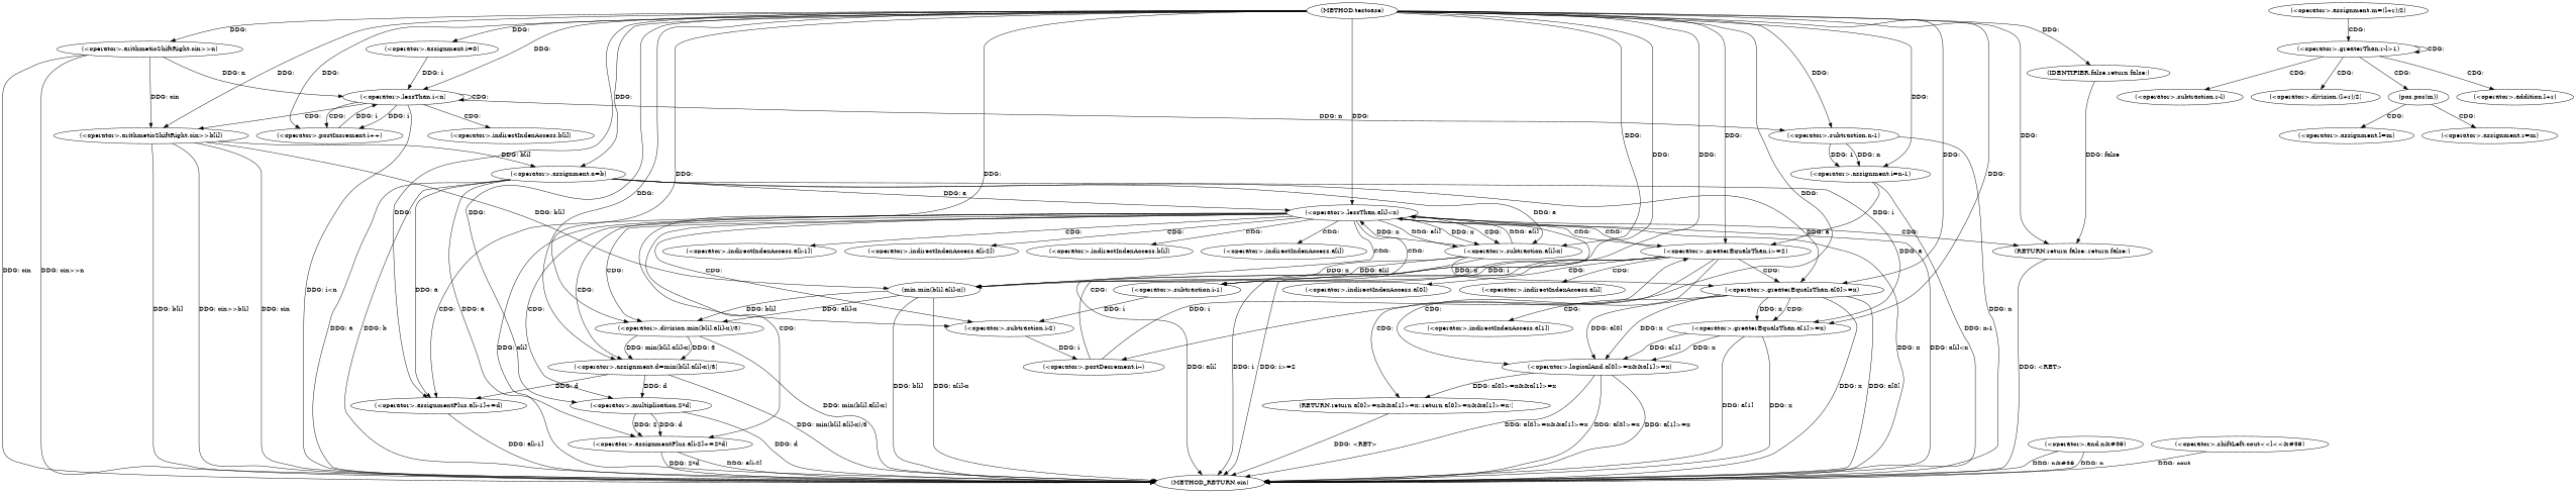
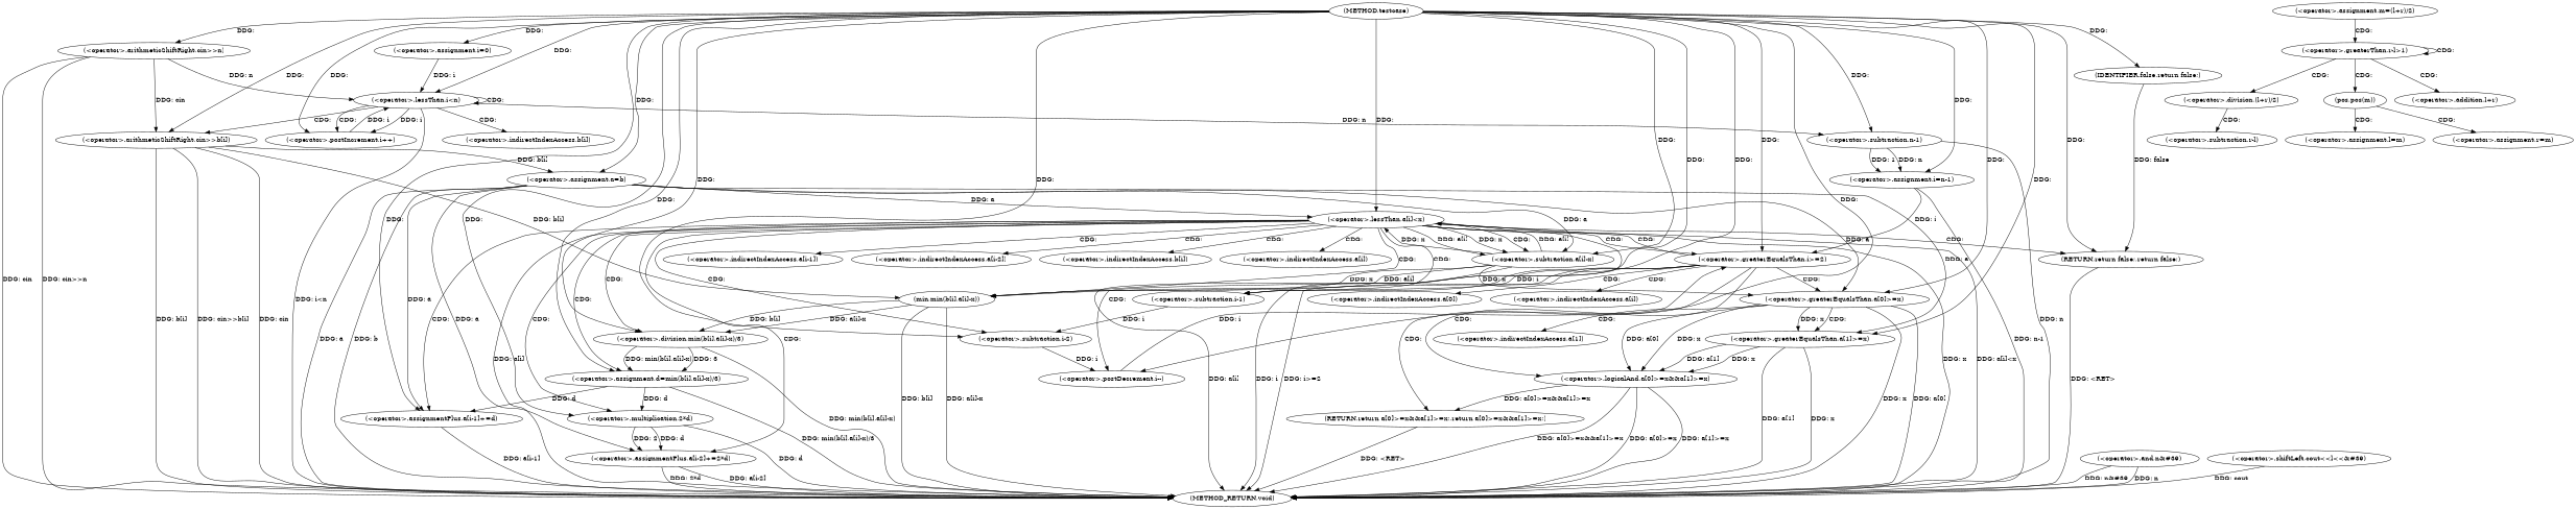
  digraph {
    n1 [label="(METHOD,testcase)"]
    n2 [label="(<operator>.arithmeticShiftRight,cin>>n)"]
    n3 [label="(<operator>.assignment,i=0)"]
    n4 [label="(<operator>.lessThan,i<n)"]
    n5 [label="(<operator>.postIncrement,i++)"]
    n6 [label="(<operator>.arithmeticShiftRight,cin>>b[i])"]
    n7 [label="(<operator>.assignment,a=b)"]
    n8 [label="(<operator>.assignment,i=n-1)"]
    n9 [label="(<operator>.greaterEqualsThan,i>=2)"]
    n10 [label="(<operator>.postDecrement,i--)"]
    n11 [label="(<operator>.assignment,d=min(b[i],a[i]-x)/3)"]
    n12 [label="(<operator>.assignmentPlus,a[i-1]+=d)"]
    n13 [label="(<operator>.subtraction,n-1)"]
    n14 [label="(<operator>.lessThan,a[i]<x)"]
    n15 [label="(RETURN,return false;,return false;)"]
    n16 [label="(<operator>.greaterEqualsThan,a[0]>=x)"]
    n17 [label="(<operator>.greaterEqualsThan,a[1]>=x)"]
    n18 [label="(IDENTIFIER,false,return false;)"]
    n19 [label="(<operator>.division,min(b[i],a[i]-x)/3)"]
    n20 [label="(<operator>.multiplication,2*d)"]
    n21 [label="(min,min(b[i],a[i]-x))"]
    n22 [label="(<operator>.subtraction,i-1)"]
    n23 [label="(<operator>.subtraction,i-2)"]
    n24 [label="(<operator>.subtraction,a[i]-x)"]
-   n25 [label="(METHOD_RETURN,cin)"]
+   n25 [label="(METHOD_RETURN,void)"]
    n26 [label="(<operator>.indirectIndexAccess,b[i])"]
    n27 [label="(<operator>.assignmentPlus,a[i-2]+=2*d)"]
    n28 [label="(RETURN,return a[0]>=x&&a[1]>=x;,return a[0]>=x&&a[1]>=x;)"]
    n29 [label="(<operator>.logicalAnd,a[0]>=x&&a[1]>=x)"]
    n30 [label="(<operator>.indirectIndexAccess,a[0])"]
    n31 [label="(<operator>.indirectIndexAccess,a[i])"]
    n32 [label="(<operator>.indirectIndexAccess,a[i-1])"]
    n33 [label="(<operator>.indirectIndexAccess,a[i-2])"]
    n34 [label="(<operator>.indirectIndexAccess,b[i])"]
    n35 [label="(<operator>.indirectIndexAccess,a[i])"]
    n36 [label="(<operator>.indirectIndexAccess,a[1])"]
    n37 [label="(<operator>.and,n&#39)"]
    n38 [label="(<operator>.shiftLeft,cout<<l<<&#39)"]
    n39 [label="(<operator>.greaterThan,r-l>1)"]
    n40 [label="(<operator>.subtraction,r-l)"]
    n41 [label="(<operator>.division,(l+r)/2)"]
    n42 [label="(pos,pos(m))"]
    n43 [label="(<operator>.addition,l+r)"]
    n44 [label="(<operator>.assignment,m=(l+r)/2)"]
    n45 [label="(<operator>.assignment,l=m)"]
    n46 [label="(<operator>.assignment,r=m)"]
    n1 -> n2 [label="DDG: "]
    n1 -> n3 [label="DDG: "]
    n1 -> n4 [label="DDG: "]
    n1 -> n5 [label="DDG: "]
    n1 -> n6 [label="DDG: "]
    n1 -> n7 [label="DDG: "]
    n1 -> n8 [label="DDG: "]
    n1 -> n9 [label="DDG: "]
    n1 -> n10 [label="DDG: "]
    n1 -> n11 [label="DDG: "]
    n1 -> n12 [label="DDG: "]
    n1 -> n13 [label="DDG: "]
    n1 -> n14 [label="DDG: "]
    n1 -> n15 [label="DDG: "]
    n1 -> n16 [label="DDG: "]
    n1 -> n17 [label="DDG: "]
    n1 -> n18 [label="DDG: "]
    n1 -> n19 [label="DDG: "]
    n1 -> n20 [label="DDG: "]
    n1 -> n21 [label="DDG: "]
    n1 -> n22 [label="DDG: "]
    n1 -> n23 [label="DDG: "]
    n1 -> n24 [label="DDG: "]
    n2 -> n4 [label="DDG: n"]
    n2 -> n6 [label="DDG: cin"]
    n2 -> n25 [label="DDG: cin"]
    n2 -> n25 [label="DDG: cin>>n"]
    n3 -> n4 [label="DDG: i"]
    n4 -> n4 [label="CDG: "]
    n4 -> n5 [label="DDG: i"]
    n4 -> n5 [label="CDG: "]
    n4 -> n6 [label="CDG: "]
    n4 -> n13 [label="DDG: n"]
    n4 -> n25 [label="DDG: i<n"]
    n4 -> n26 [label="CDG: "]
    n5 -> n4 [label="DDG: i"]
    n6 -> n7 [label="DDG: b[i]"]
    n6 -> n21 [label="DDG: b[i]"]
    n6 -> n25 [label="DDG: cin"]
    n6 -> n25 [label="DDG: b[i]"]
    n6 -> n25 [label="DDG: cin>>b[i]"]
    n7 -> n12 [label="DDG: a"]
    n7 -> n14 [label="DDG: a"]
    n7 -> n16 [label="DDG: a"]
    n7 -> n17 [label="DDG: a"]
    n7 -> n24 [label="DDG: a"]
    n7 -> n25 [label="DDG: a"]
    n7 -> n25 [label="DDG: b"]
    n7 -> n27 [label="DDG: a"]
    n8 -> n9 [label="DDG: i"]
    n8 -> n25 [label="DDG: n-1"]
    n9 -> n14 [label="CDG: "]
    n9 -> n16 [label="CDG: "]
    n9 -> n22 [label="DDG: i"]
    n9 -> n25 [label="DDG: i"]
    n9 -> n25 [label="DDG: i>=2"]
    n9 -> n28 [label="CDG: "]
    n9 -> n29 [label="CDG: "]
    n9 -> n30 [label="CDG: "]
    n9 -> n31 [label="CDG: "]
    n10 -> n9 [label="DDG: i"]
    n11 -> n12 [label="DDG: d"]
    n11 -> n20 [label="DDG: d"]
    n11 -> n25 [label="DDG: min(b[i],a[i]-x)/3"]
    n12 -> n25 [label="DDG: a[i-1]"]
    n13 -> n8 [label="DDG: 1"]
    n13 -> n8 [label="DDG: n"]
    n13 -> n25 [label="DDG: n"]
    n14 -> n9 [label="CDG: "]
-   n10 -> n14 [label="CDG: "]
+   n14 -> n10 [label="CDG: "]
    n14 -> n11 [label="CDG: "]
    n14 -> n12 [label="CDG: "]
    n14 -> n15 [label="CDG: "]
    n14 -> n19 [label="CDG: "]
    n14 -> n20 [label="CDG: "]
    n14 -> n21 [label="CDG: "]
    n14 -> n22 [label="CDG: "]
    n14 -> n23 [label="CDG: "]
    n14 -> n24 [label="DDG: a[i]"]
    n14 -> n24 [label="DDG: x"]
    n14 -> n24 [label="CDG: "]
    n14 -> n25 [label="DDG: a[i]"]
    n14 -> n25 [label="DDG: x"]
    n14 -> n25 [label="DDG: a[i]<x"]
    n14 -> n27 [label="CDG: "]
    n14 -> n32 [label="CDG: "]
    n14 -> n33 [label="CDG: "]
    n14 -> n34 [label="CDG: "]
    n14 -> n35 [label="CDG: "]
    n15 -> n25 [label="DDG: <RET>"]
    n16 -> n17 [label="DDG: x"]
    n16 -> n17 [label="CDG: "]
    n16 -> n25 [label="DDG: a[0]"]
    n16 -> n25 [label="DDG: x"]
    n16 -> n29 [label="DDG: x"]
    n16 -> n29 [label="DDG: a[0]"]
    n16 -> n36 [label="CDG: "]
    n17 -> n25 [label="DDG: a[1]"]
    n17 -> n25 [label="DDG: x"]
    n17 -> n29 [label="DDG: x"]
    n17 -> n29 [label="DDG: a[1]"]
    n18 -> n15 [label="DDG: false"]
    n19 -> n11 [label="DDG: min(b[i],a[i]-x)"]
    n19 -> n11 [label="DDG: 3"]
    n19 -> n25 [label="DDG: min(b[i],a[i]-x)"]
    n20 -> n25 [label="DDG: d"]
    n20 -> n27 [label="DDG: 2"]
    n20 -> n27 [label="DDG: d"]
    n21 -> n19 [label="DDG: b[i]"]
    n21 -> n19 [label="DDG: a[i]-x"]
    n21 -> n25 [label="DDG: b[i]"]
    n21 -> n25 [label="DDG: a[i]-x"]
    n22 -> n23 [label="DDG: i"]
    n23 -> n10 [label="DDG: i"]
    n24 -> n14 [label="DDG: a[i]"]
    n24 -> n14 [label="DDG: x"]
    n24 -> n16 [label="DDG: x"]
    n24 -> n21 [label="DDG: x"]
    n24 -> n21 [label="DDG: a[i]"]
    n24 -> n25 [label="DDG: a[i]"]
    n27 -> n25 [label="DDG: a[i-2]"]
    n27 -> n25 [label="DDG: 2*d"]
    n28 -> n25 [label="DDG: <RET>"]
    n29 -> n25 [label="DDG: a[0]>=x"]
    n29 -> n25 [label="DDG: a[1]>=x"]
    n29 -> n25 [label="DDG: a[0]>=x&&a[1]>=x"]
    n29 -> n28 [label="DDG: a[0]>=x&&a[1]>=x"]
    n37 -> n25 [label="DDG: n&#39"]
    n37 -> n25 [label="DDG: n"]
    n38 -> n25 [label="DDG: cout"]
    n39 -> n39 [label="CDG: "]
-   n39 -> n40 [label="CDG: "]
+   n41 -> n40 [label="CDG: "]
    n39 -> n41 [label="CDG: "]
    n39 -> n42 [label="CDG: "]
    n39 -> n43 [label="CDG: "]
    n42 -> n45 [label="CDG: "]
    n42 -> n46 [label="CDG: "]
    n44 -> n39 [label="CDG: "]
  }
